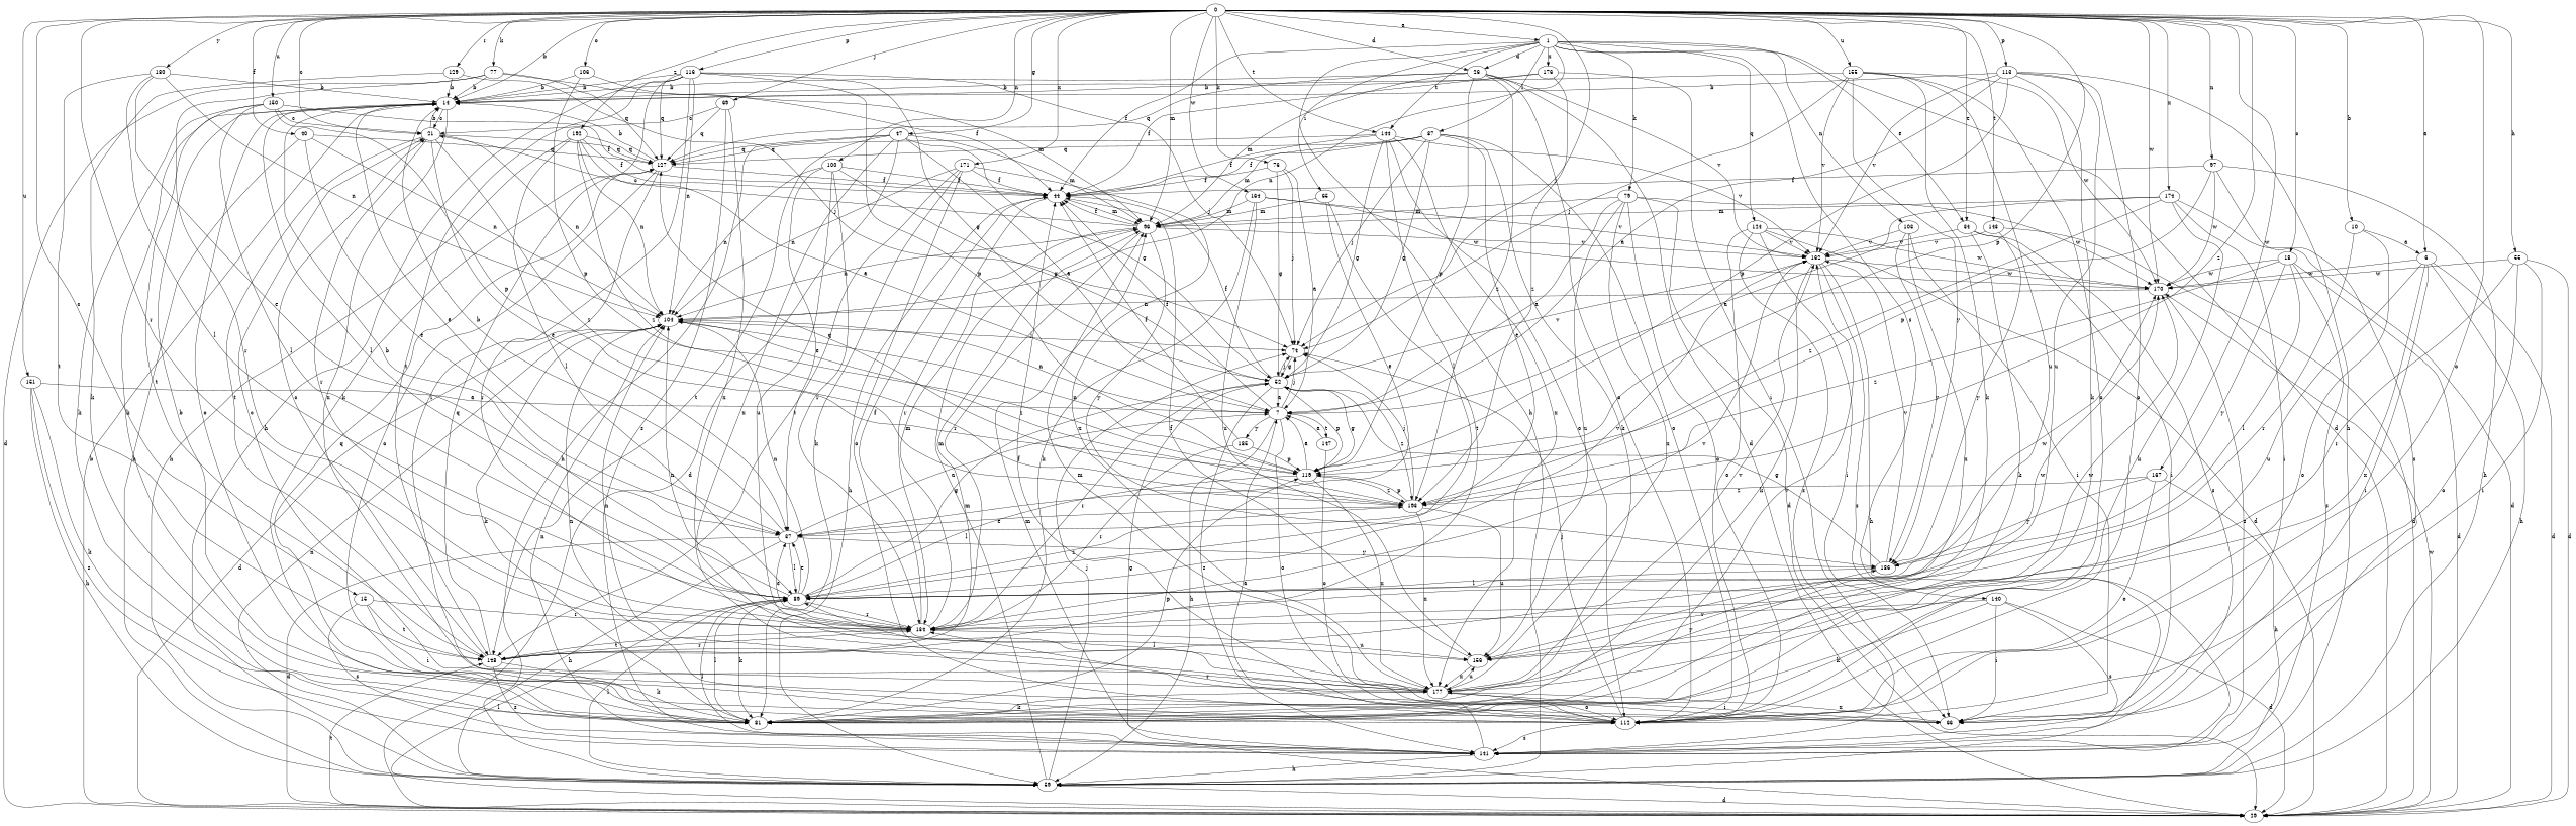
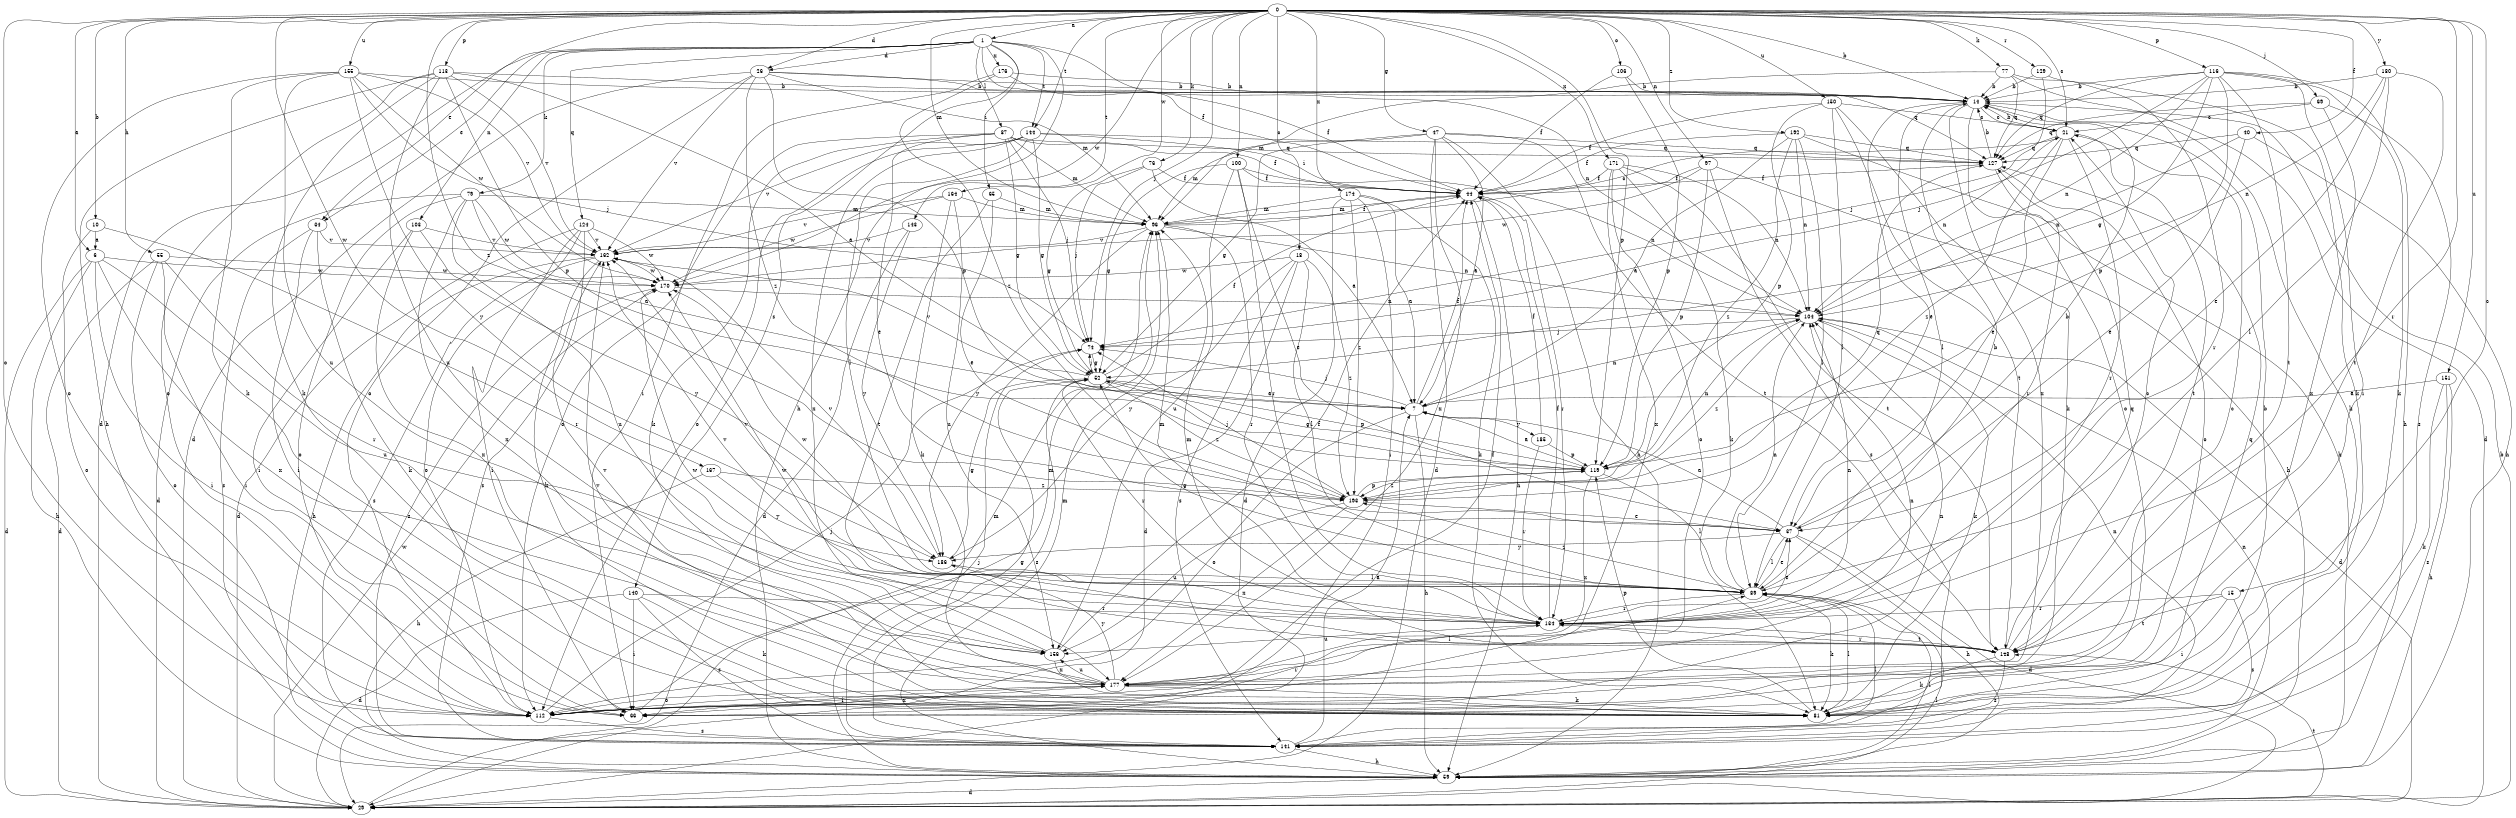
  strict digraph {
    0
    1
    6
    10
    14
    15
    18
    21
    26
    34
    40
    47
    55
    69
    74
    76
    77
    96
    97
    100
    106
    112
    113
    116
    119
    129
    134
    143
    144
    150
    151
    155
    164
    167
    170
    171
    174
    180
    192
    193
    29
    44
    59
    65
    79
    87
    103
    104
    124
    140
    176
    66
    156
    177
    37
    81
    89
    141
    148
    186
    127
    162
    7
    52
-   147
    185
    0 -> 1 [label=a]
    0 -> 6 [label=a]
    0 -> 10 [label=b]
    0 -> 14 [label=b]
    0 -> 15 [label=c]
    0 -> 18 [label=c]
    0 -> 21 [label=c]
    0 -> 26 [label=d]
    0 -> 34 [label=e]
    0 -> 40 [label=f]
    0 -> 47 [label=g]
    0 -> 55 [label=h]
    0 -> 69 [label=j]
    0 -> 74 [label=j]
    0 -> 76 [label=k]
    0 -> 77 [label=k]
    0 -> 96 [label=m]
    0 -> 97 [label=n]
    0 -> 100 [label=n]
    0 -> 106 [label=o]
    0 -> 112 [label=o]
    0 -> 113 [label=p]
    0 -> 116 [label=p]
    0 -> 119 [label=p]
    0 -> 129 [label=r]
    0 -> 134 [label=r]
    0 -> 143 [label=t]
    0 -> 144 [label=t]
    0 -> 150 [label=u]
    0 -> 151 [label=u]
    0 -> 155 [label=u]
    0 -> 164 [label=w]
    0 -> 167 [label=w]
    0 -> 170 [label=w]
    0 -> 171 [label=x]
    0 -> 174 [label=x]
    0 -> 180 [label=y]
    0 -> 192 [label=z]
    0 -> 193 [label=z]
    1 -> 26 [label=d]
    1 -> 34 [label=e]
    1 -> 144 [label=t]
    1 -> 29 [label=d]
    1 -> 44 [label=f]
    1 -> 59 [label=h]
    1 -> 65 [label=i]
    1 -> 79 [label=k]
    1 -> 87 [label=l]
    1 -> 103 [label=n]
    1 -> 104 [label=n]
    1 -> 124 [label=q]
    1 -> 140 [label=s]
    1 -> 176 [label=x]
    6 -> 170 [label=w]
    6 -> 29 [label=d]
    6 -> 59 [label=h]
    6 -> 66 [label=i]
    6 -> 156 [label=u]
    6 -> 177 [label=x]
    10 -> 6 [label=a]
    10 -> 112 [label=o]
    10 -> 134 [label=r]
    14 -> 21 [label=c]
    14 -> 112 [label=o]
    14 -> 177 [label=x]
    14 -> 37 [label=e]
    14 -> 81 [label=k]
    14 -> 89 [label=l]
    15 -> 134 [label=r]
    15 -> 66 [label=i]
    15 -> 141 [label=s]
    15 -> 148 [label=t]
    18 -> 170 [label=w]
    18 -> 193 [label=z]
    18 -> 29 [label=d]
    18 -> 89 [label=l]
    18 -> 141 [label=s]
    18 -> 186 [label=y]
    21 -> 14 [label=b]
    21 -> 134 [label=r]
    21 -> 193 [label=z]
    21 -> 104 [label=n]
    21 -> 37 [label=e]
    21 -> 148 [label=t]
    21 -> 127 [label=q]
    26 -> 14 [label=b]
    26 -> 96 [label=m]
    26 -> 112 [label=o]
    26 -> 119 [label=p]
    26 -> 193 [label=z]
    26 -> 29 [label=d]
    26 -> 127 [label=q]
    26 -> 162 [label=v]
    34 -> 66 [label=i]
    34 -> 81 [label=k]
    34 -> 141 [label=s]
    34 -> 162 [label=v]
    40 -> 59 [label=h]
    40 -> 104 [label=n]
    40 -> 37 [label=e]
    40 -> 127 [label=q]
    47 -> 96 [label=m]
    47 -> 29 [label=d]
    47 -> 59 [label=h]
    47 -> 177 [label=x]
    47 -> 148 [label=t]
    47 -> 127 [label=q]
    47 -> 7 [label=a]
    47 -> 52 [label=g]
    55 -> 112 [label=o]
    55 -> 134 [label=r]
    55 -> 170 [label=w]
    55 -> 29 [label=d]
    55 -> 66 [label=i]
    69 -> 21 [label=c]
    69 -> 177 [label=x]
    69 -> 141 [label=s]
    69 -> 127 [label=q]
    74 -> 52 [label=g]
    76 -> 74 [label=j]
    76 -> 44 [label=f]
    76 -> 7 [label=a]
    76 -> 52 [label=g]
    77 -> 14 [label=b]
    77 -> 96 [label=m]
    77 -> 134 [label=r]
    77 -> 29 [label=d]
    77 -> 127 [label=q]
    96 -> 21 [label=c]
    96 -> 134 [label=r]
    96 -> 44 [label=f]
    96 -> 104 [label=n]
    96 -> 186 [label=y]
    96 -> 162 [label=v]
    97 -> 119 [label=p]
    97 -> 170 [label=w]
    97 -> 44 [label=f]
    97 -> 59 [label=h]
    97 -> 141 [label=s]
    100 -> 134 [label=r]
    100 -> 44 [label=f]
    100 -> 104 [label=n]
    100 -> 156 [label=u]
    100 -> 37 [label=e]
    100 -> 52 [label=g]
    106 -> 14 [label=b]
    106 -> 119 [label=p]
    106 -> 44 [label=f]
    112 -> 74 [label=j]
    112 -> 134 [label=r]
    112 -> 44 [label=f]
    112 -> 104 [label=n]
    112 -> 141 [label=s]
    113 -> 14 [label=b]
    113 -> 112 [label=o]
    113 -> 119 [label=p]
    113 -> 59 [label=h]
    113 -> 156 [label=u]
    113 -> 81 [label=k]
    113 -> 162 [label=v]
    113 -> 7 [label=a]
    116 -> 14 [label=b]
    116 -> 74 [label=j]
    116 -> 119 [label=p]
    116 -> 59 [label=h]
    116 -> 104 [label=n]
    116 -> 66 [label=i]
    116 -> 81 [label=k]
    116 -> 148 [label=t]
    116 -> 127 [label=q]
    116 -> 52 [label=g]
    119 -> 193 [label=z]
    119 -> 104 [label=n]
    119 -> 177 [label=x]
    119 -> 89 [label=l]
    119 -> 7 [label=a]
    119 -> 52 [label=g]
    129 -> 14 [label=b]
    129 -> 74 [label=j]
    129 -> 81 [label=k]
    134 -> 96 [label=m]
    134 -> 44 [label=f]
    134 -> 104 [label=n]
    134 -> 156 [label=u]
    134 -> 37 [label=e]
    134 -> 148 [label=t]
    134 -> 162 [label=v]
    143 -> 29 [label=d]
    143 -> 186 [label=y]
    143 -> 162 [label=v]
    144 -> 112 [label=o]
-   144 -> 44 [label=f]
+   144 -> 44 [label=i]
    144 -> 177 [label=x]
    144 -> 89 [label=l]
    144 -> 127 [label=q]
    144 -> 162 [label=v]
    144 -> 52 [label=g]
    150 -> 21 [label=c]
    150 -> 119 [label=p]
    150 -> 44 [label=f]
    150 -> 81 [label=k]
    150 -> 89 [label=l]
    150 -> 148 [label=t]
    151 -> 59 [label=h]
    151 -> 81 [label=k]
    151 -> 141 [label=s]
    151 -> 7 [label=a]
    155 -> 14 [label=b]
    155 -> 74 [label=j]
    155 -> 112 [label=o]
    155 -> 170 [label=w]
    155 -> 156 [label=u]
    155 -> 81 [label=k]
    155 -> 186 [label=y]
    155 -> 162 [label=v]
    164 -> 96 [label=m]
    164 -> 170 [label=w]
    164 -> 156 [label=u]
    164 -> 81 [label=k]
    164 -> 162 [label=v]
-   167 -> 112 [label=o]
    167 -> 193 [label=z]
    167 -> 59 [label=h]
    167 -> 186 [label=y]
    170 -> 104 [label=n]
    170 -> 141 [label=s]
    171 -> 112 [label=o]
    171 -> 44 [label=f]
    171 -> 104 [label=n]
    171 -> 177 [label=x]
    171 -> 81 [label=k]
    171 -> 148 [label=t]
    174 -> 96 [label=m]
    174 -> 193 [label=z]
    174 -> 29 [label=d]
    174 -> 66 [label=i]
    174 -> 81 [label=k]
    174 -> 7 [label=a]
    180 -> 14 [label=b]
    180 -> 104 [label=n]
    180 -> 37 [label=e]
    180 -> 89 [label=l]
    180 -> 148 [label=t]
    192 -> 193 [label=z]
    192 -> 44 [label=f]
    192 -> 59 [label=h]
    192 -> 104 [label=n]
    192 -> 89 [label=l]
    192 -> 127 [label=q]
    192 -> 7 [label=a]
    193 -> 74 [label=j]
    193 -> 119 [label=p]
    193 -> 156 [label=u]
    193 -> 177 [label=x]
    193 -> 37 [label=e]
    193 -> 127 [label=q]
    29 -> 14 [label=b]
    29 -> 96 [label=m]
    29 -> 170 [label=w]
    29 -> 89 [label=l]
    29 -> 148 [label=t]
    44 -> 96 [label=m]
    44 -> 134 [label=r]
    44 -> 59 [label=h]
    59 -> 74 [label=j]
    59 -> 96 [label=m]
    59 -> 29 [label=d]
    59 -> 104 [label=n]
    59 -> 89 [label=l]
    65 -> 96 [label=m]
    65 -> 37 [label=e]
    65 -> 148 [label=t]
    79 -> 96 [label=m]
    79 -> 112 [label=o]
    79 -> 170 [label=w]
    79 -> 29 [label=d]
    79 -> 156 [label=u]
    79 -> 177 [label=x]
    79 -> 7 [label=a]
    87 -> 74 [label=j]
    87 -> 96 [label=m]
    87 -> 112 [label=o]
    87 -> 44 [label=f]
    87 -> 37 [label=e]
    87 -> 81 [label=k]
    87 -> 127 [label=q]
    87 -> 52 [label=g]
    103 -> 66 [label=i]
    103 -> 177 [label=x]
    103 -> 186 [label=y]
    103 -> 162 [label=v]
    104 -> 74 [label=j]
    104 -> 193 [label=z]
    104 -> 29 [label=d]
    104 -> 81 [label=k]
    124 -> 112 [label=o]
    124 -> 170 [label=w]
    124 -> 29 [label=d]
    124 -> 66 [label=i]
    124 -> 141 [label=s]
    124 -> 162 [label=v]
    140 -> 134 [label=r]
    140 -> 29 [label=d]
    140 -> 66 [label=i]
    140 -> 81 [label=k]
    140 -> 141 [label=s]
    176 -> 14 [label=b]
    176 -> 193 [label=z]
    176 -> 44 [label=f]
    176 -> 66 [label=i]
    66 -> 96 [label=m]
    66 -> 177 [label=x]
    156 -> 170 [label=w]
    156 -> 44 [label=f]
    156 -> 177 [label=x]
    177 -> 21 [label=c]
    177 -> 112 [label=o]
    177 -> 104 [label=n]
    177 -> 66 [label=i]
    177 -> 156 [label=u]
    177 -> 81 [label=k]
    177 -> 89 [label=l]
    177 -> 186 [label=y]
    177 -> 162 [label=v]
    37 -> 14 [label=b]
    37 -> 29 [label=d]
    37 -> 59 [label=h]
    37 -> 89 [label=l]
    37 -> 186 [label=y]
    37 -> 7 [label=a]
    81 -> 14 [label=b]
    81 -> 119 [label=p]
    81 -> 89 [label=l]
    81 -> 127 [label=q]
    81 -> 162 [label=v]
    89 -> 14 [label=b]
    89 -> 134 [label=r]
    89 -> 170 [label=w]
    89 -> 193 [label=z]
    89 -> 104 [label=n]
    89 -> 37 [label=e]
    89 -> 81 [label=k]
    89 -> 162 [label=v]
    89 -> 52 [label=g]
    141 -> 59 [label=h]
    141 -> 104 [label=n]
    141 -> 89 [label=l]
    141 -> 7 [label=a]
    141 -> 52 [label=g]
    148 -> 21 [label=c]
    148 -> 96 [label=m]
    148 -> 134 [label=r]
    148 -> 170 [label=w]
    148 -> 81 [label=k]
    148 -> 141 [label=s]
    148 -> 127 [label=q]
    186 -> 89 [label=l]
    186 -> 162 [label=v]
    186 -> 52 [label=g]
    127 -> 14 [label=b]
    127 -> 112 [label=o]
    127 -> 134 [label=r]
    127 -> 44 [label=f]
    162 -> 170 [label=w]
    162 -> 59 [label=h]
    162 -> 81 [label=k]
    162 -> 141 [label=s]
    7 -> 74 [label=j]
    7 -> 112 [label=o]
    7 -> 44 [label=f]
    7 -> 59 [label=h]
    7 -> 104 [label=n]
-   7 -> 147 [label=t]
    7 -> 185 [label=y]
    52 -> 74 [label=j]
    52 -> 119 [label=p]
    52 -> 134 [label=r]
    52 -> 193 [label=z]
    52 -> 44 [label=f]
    52 -> 141 [label=s]
    52 -> 162 [label=v]
    52 -> 7 [label=a]
-   147 -> 112 [label=o]
-   147 -> 7 [label=a]
    185 -> 119 [label=p]
    185 -> 134 [label=r]
    185 -> 44 [label=f]
  }
